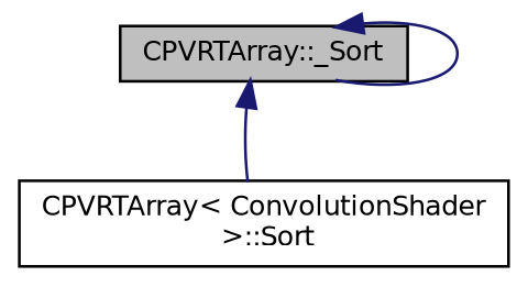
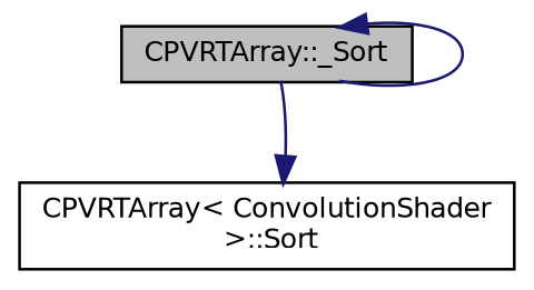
  digraph {
    rankdir=TB
    node [color=black fontname=Helvetica fontsize=10 shape=record style=filled]
    edge [color=midnightblue dir=back fontname=Helvetica fontsize=10 labelfontname=Helvetica labelfontsize=10 style=solid]
    n1 [fillcolor=grey75 fontcolor=black height=0.2 label="CPVRTArray::_Sort" width=0.4]
    n2 [fillcolor=white height=0.2 label="CPVRTArray\< ConvolutionShader\l \>::Sort" width=0.4]
    n1 -> n1
-   n1 -> n2
+   n2 -> n1
  }
